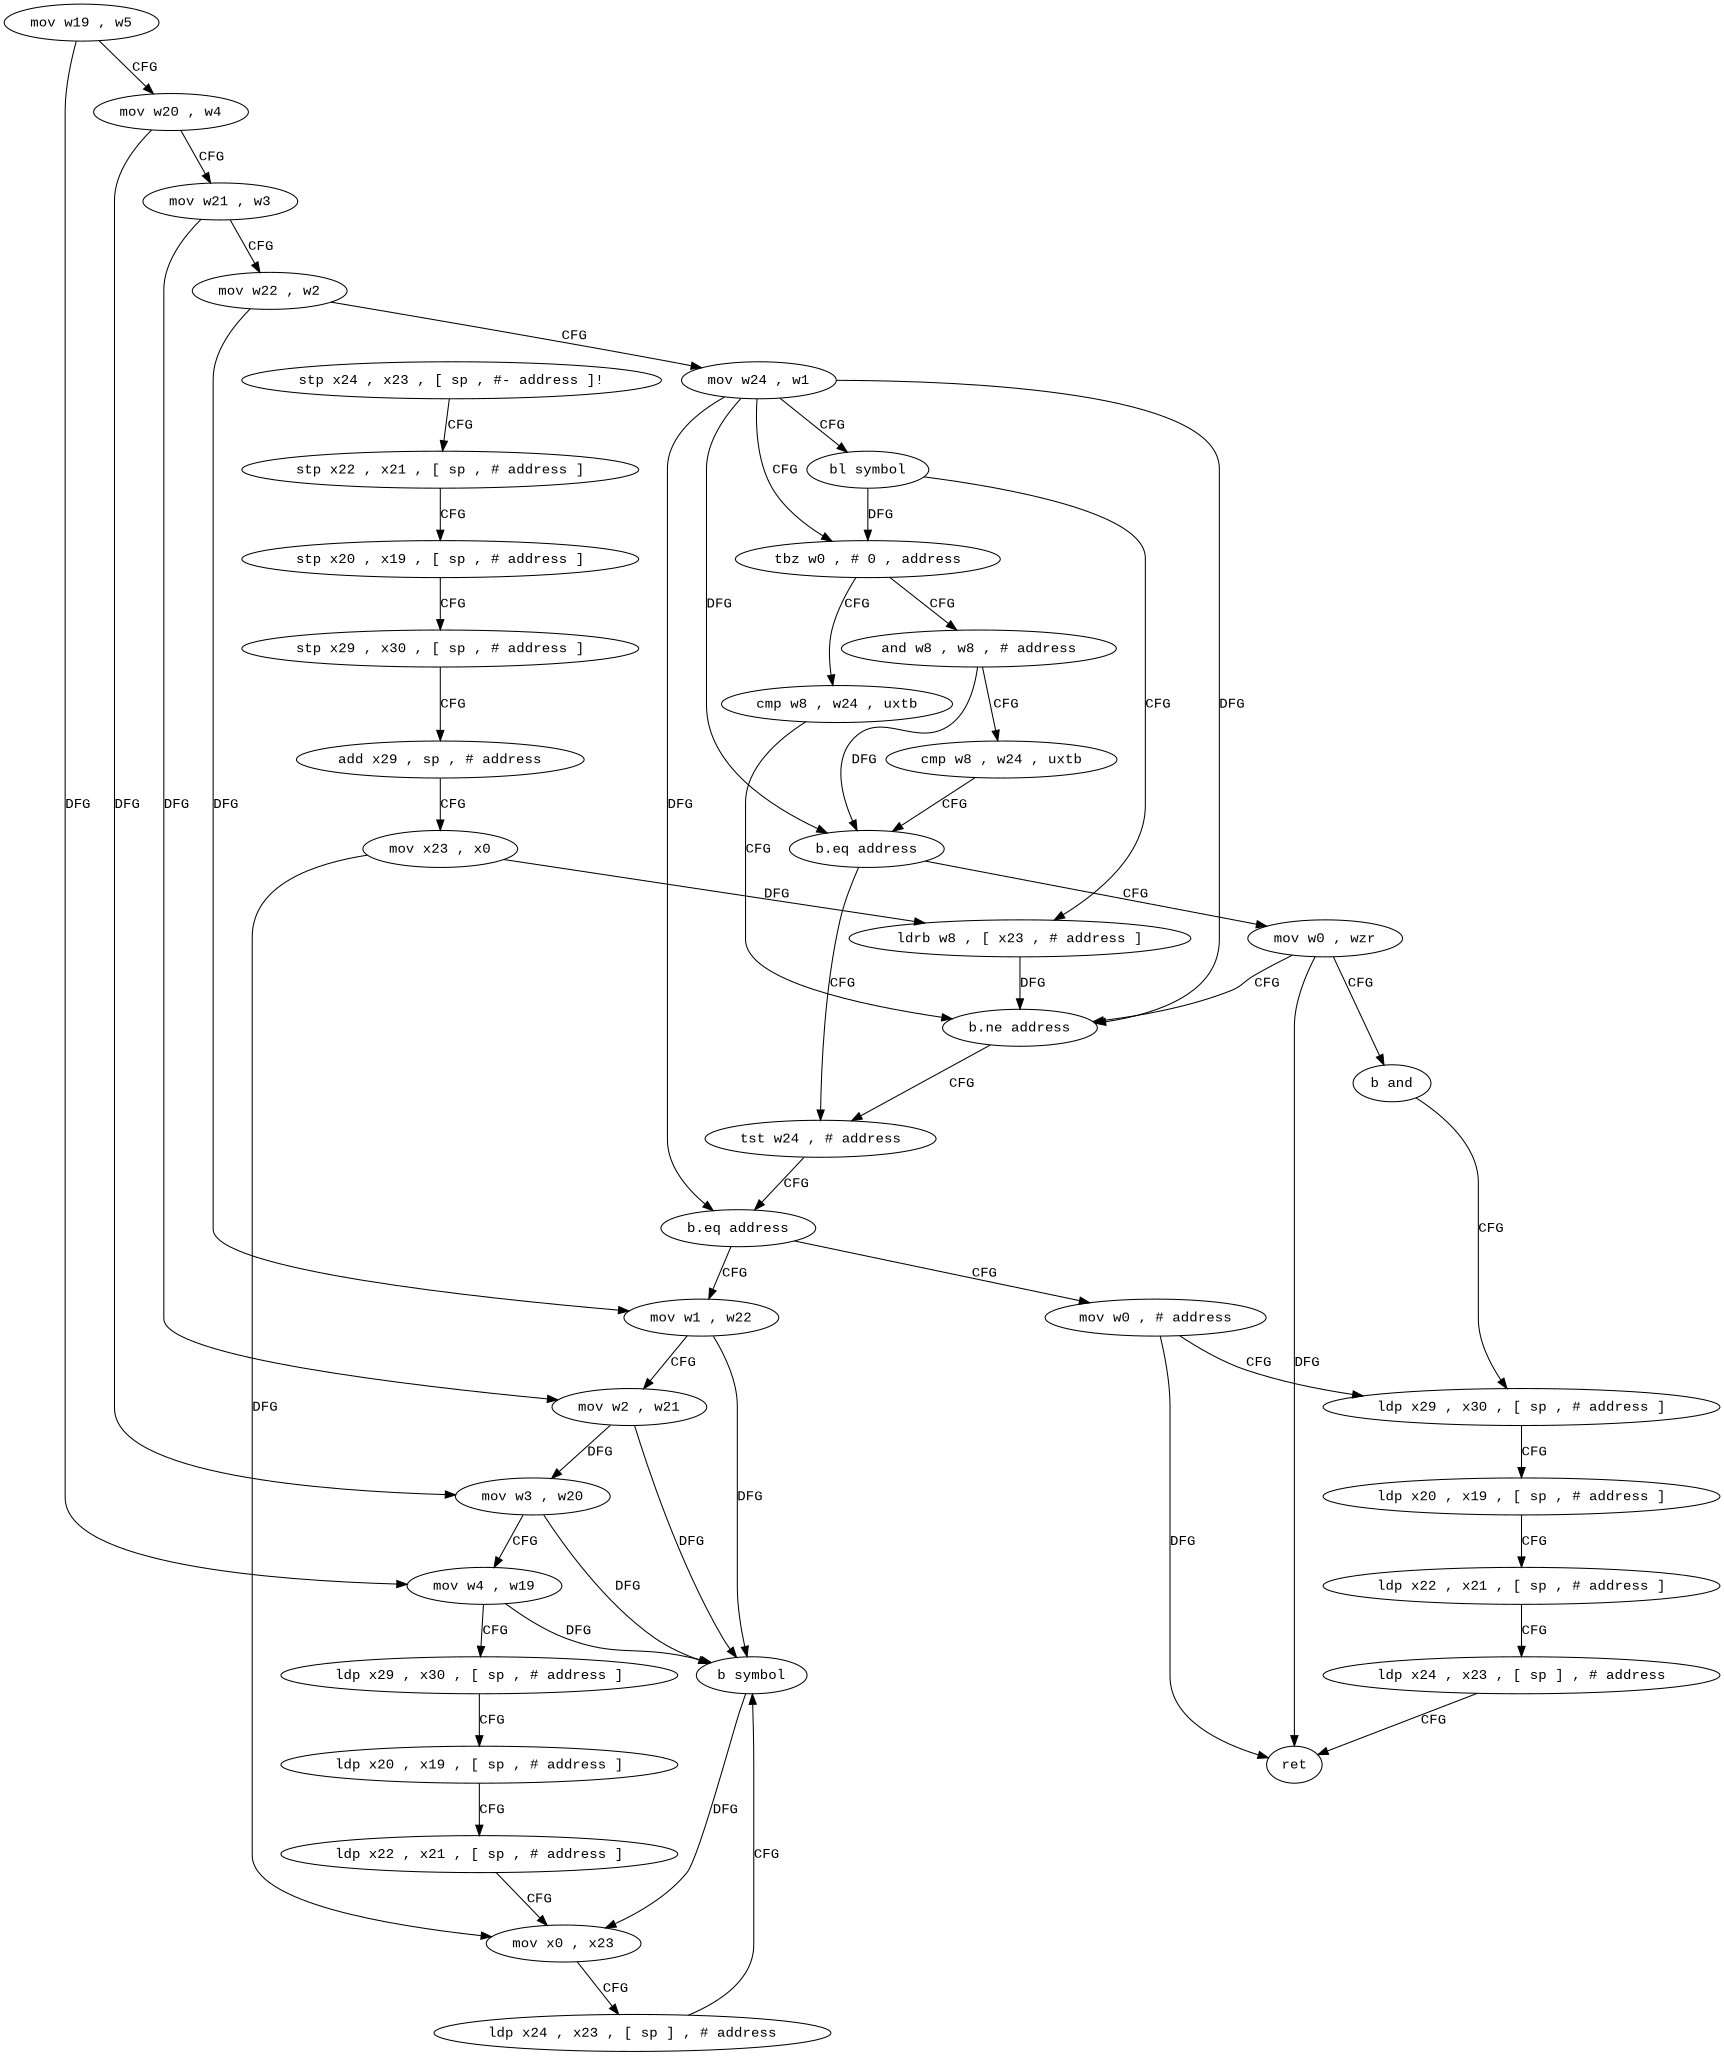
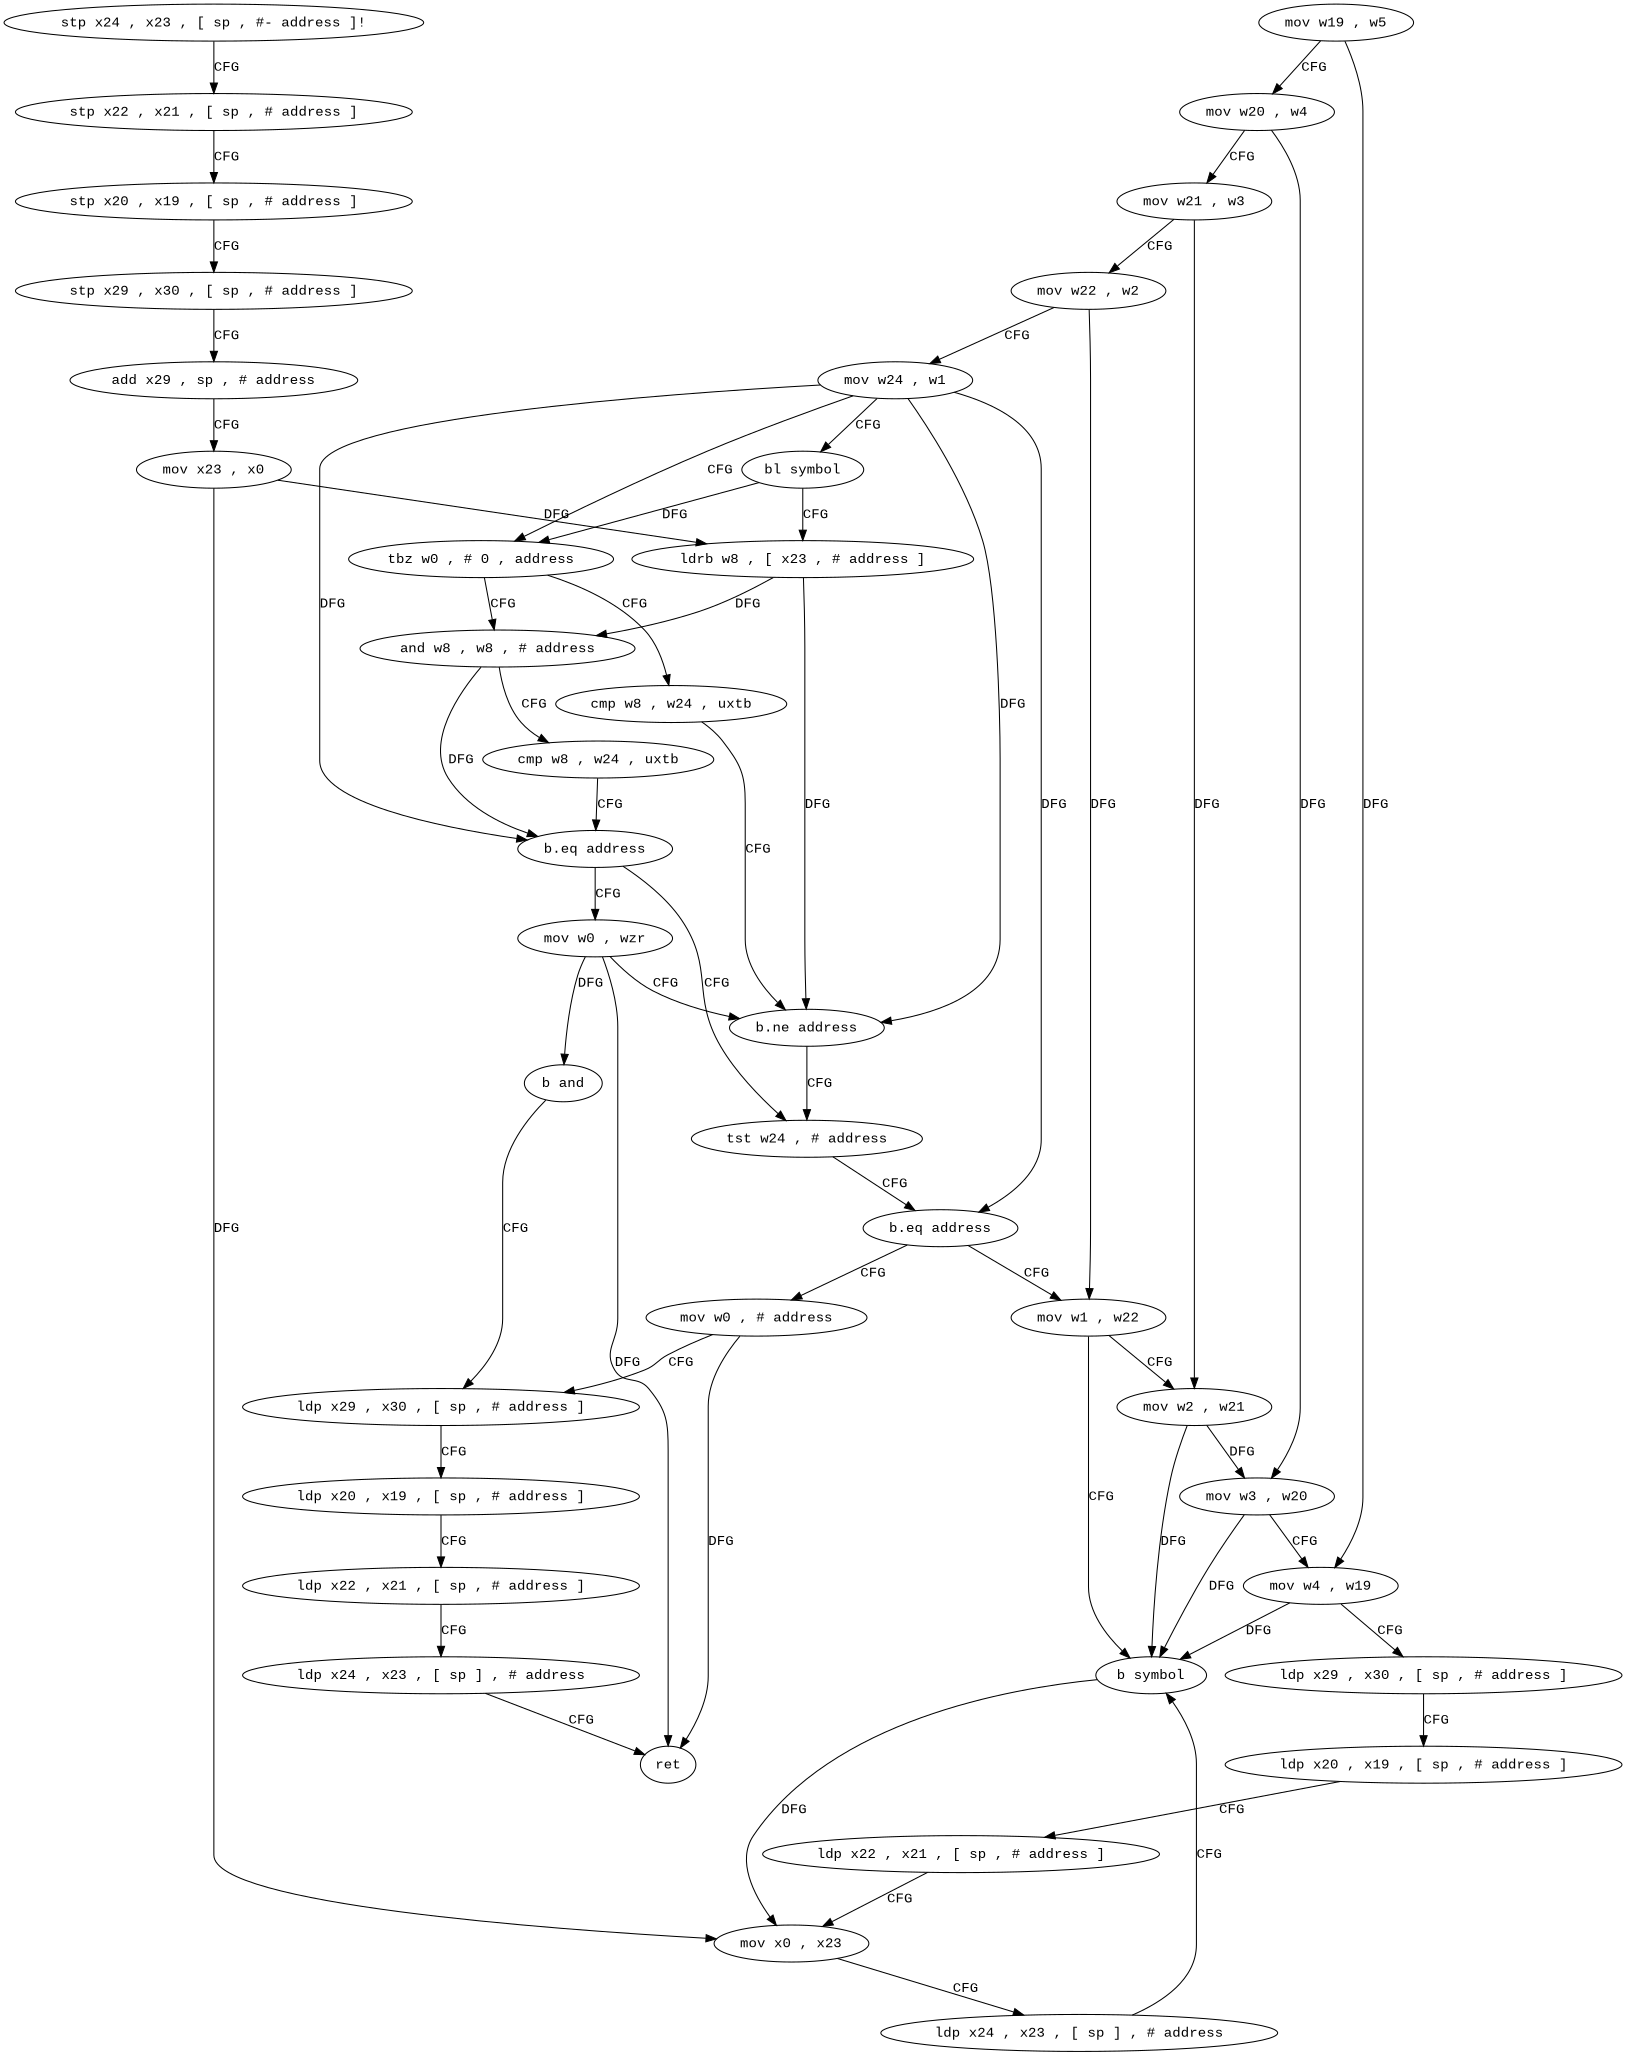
  digraph {
    fontname="Liberation Mono"
    node [fontname="Liberation Mono"]
    edge [fontname="Liberation Mono"]
    n1 [label="stp x24 , x23 , [ sp , #- address ]!"]
    n2 [label="stp x22 , x21 , [ sp , # address ]"]
    n3 [label="stp x20 , x19 , [ sp , # address ]"]
    n4 [label="stp x29 , x30 , [ sp , # address ]"]
    n5 [label="add x29 , sp , # address"]
    n6 [label="mov x23 , x0"]
    n7 [label="ldrb w8 , [ x23 , # address ]"]
    n8 [label="mov x0 , x23"]
    n9 [label="b.ne address"]
    n10 [label="and w8 , w8 , # address"]
    n11 [label="ldp x24 , x23 , [ sp ] , # address"]
    n12 [label="mov w19 , w5"]
    n13 [label="mov w20 , w4"]
    n14 [label="mov w4 , w19"]
    n15 [label="bl symbol"]
    n16 [label="tbz w0 , # 0 , address"]
    n17 [label="mov w21 , w3"]
    n18 [label="mov w3 , w20"]
    n19 [label="b symbol"]
    n20 [label="ldp x29 , x30 , [ sp , # address ]"]
    n21 [label="mov w22 , w2"]
    n22 [label="mov w2 , w21"]
    n23 [label="mov w24 , w1"]
    n24 [label="mov w1 , w22"]
    n25 [label="b.eq address"]
    n26 [label="b.eq address"]
    n27 [label="tst w24 , # address"]
    n28 [label="mov w0 , wzr"]
    n29 [label="mov w0 , # address"]
    n30 [label="cmp w8 , w24 , uxtb"]
    n31 [label="cmp w8 , w24 , uxtb"]
    n32 [label="b and"]
    n33 [label=ret]
    n34 [label="ldp x29 , x30 , [ sp , # address ]"]
    n35 [label="ldp x20 , x19 , [ sp , # address ]"]
    n36 [label="ldp x22 , x21 , [ sp , # address ]"]
    n37 [label="ldp x24 , x23 , [ sp ] , # address"]
    n38 [label="ldp x20 , x19 , [ sp , # address ]"]
    n39 [label="ldp x22 , x21 , [ sp , # address ]"]
    n1 -> n2 [label=CFG]
    n2 -> n3 [label=CFG]
    n3 -> n4 [label=CFG]
    n4 -> n5 [label=CFG]
    n5 -> n6 [label=CFG]
    n6 -> n7 [label=DFG]
    n6 -> n8 [label=DFG]
    n7 -> n9 [label=DFG]
+   n7 -> n10 [label=DFG]
    n8 -> n11 [label=CFG]
    n9 -> n27 [label=CFG]
    n10 -> n25 [label=DFG]
    n10 -> n31 [label=CFG]
    n11 -> n19 [label=CFG]
    n12 -> n13 [label=CFG]
    n12 -> n14 [label=DFG]
    n13 -> n17 [label=CFG]
    n13 -> n18 [label=DFG]
    n14 -> n19 [label=DFG]
    n14 -> n20 [label=CFG]
    n15 -> n7 [label=CFG]
    n15 -> n16 [label=DFG]
    n16 -> n10 [label=CFG]
    n16 -> n30 [label=CFG]
    n17 -> n21 [label=CFG]
    n17 -> n22 [label=DFG]
    n18 -> n14 [label=CFG]
    n18 -> n19 [label=DFG]
    n19 -> n8 [label=DFG]
    n20 -> n38 [label=CFG]
    n21 -> n23 [label=CFG]
    n21 -> n24 [label=DFG]
    n22 -> n18 [label=DFG]
    n22 -> n19 [label=DFG]
    n23 -> n9 [label=DFG]
    n23 -> n15 [label=CFG]
    n23 -> n16 [label=CFG]
    n23 -> n25 [label=DFG]
    n23 -> n26 [label=DFG]
-   n24 -> n19 [label=DFG]
+   n24 -> n19 [label=CFG]
    n24 -> n22 [label=CFG]
    n25 -> n27 [label=CFG]
    n25 -> n28 [label=CFG]
    n26 -> n24 [label=CFG]
    n26 -> n29 [label=CFG]
    n27 -> n26 [label=CFG]
    n28 -> n9 [label=CFG]
-   n28 -> n32 [label=CFG]
+   n28 -> n32 [label=DFG]
    n28 -> n33 [label=DFG]
    n29 -> n33 [label=DFG]
    n29 -> n34 [label=CFG]
    n30 -> n9 [label=CFG]
    n31 -> n25 [label=CFG]
    n32 -> n34 [label=CFG]
    n34 -> n35 [label=CFG]
    n35 -> n36 [label=CFG]
    n36 -> n37 [label=CFG]
    n37 -> n33 [label=CFG]
    n38 -> n39 [label=CFG]
    n39 -> n8 [label=CFG]
  }
